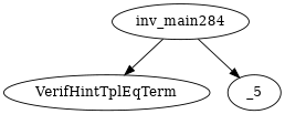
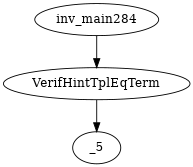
  digraph {
    n1 [label=inv_main284]
    n2 [label=VerifHintTplEqTerm]
    n3 [label=_5]
    n1 -> n2
-   n1 -> n3
+   n2 -> n3
  }
